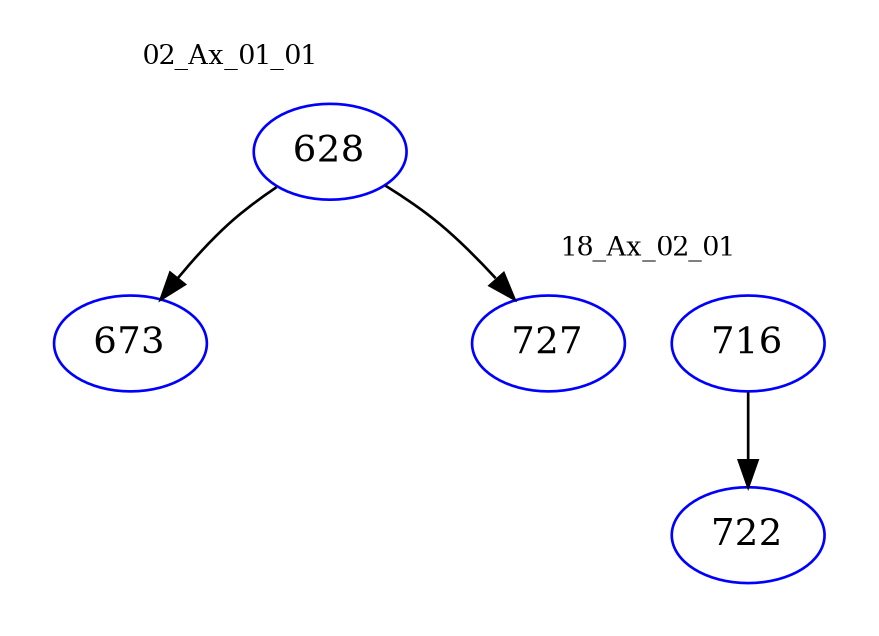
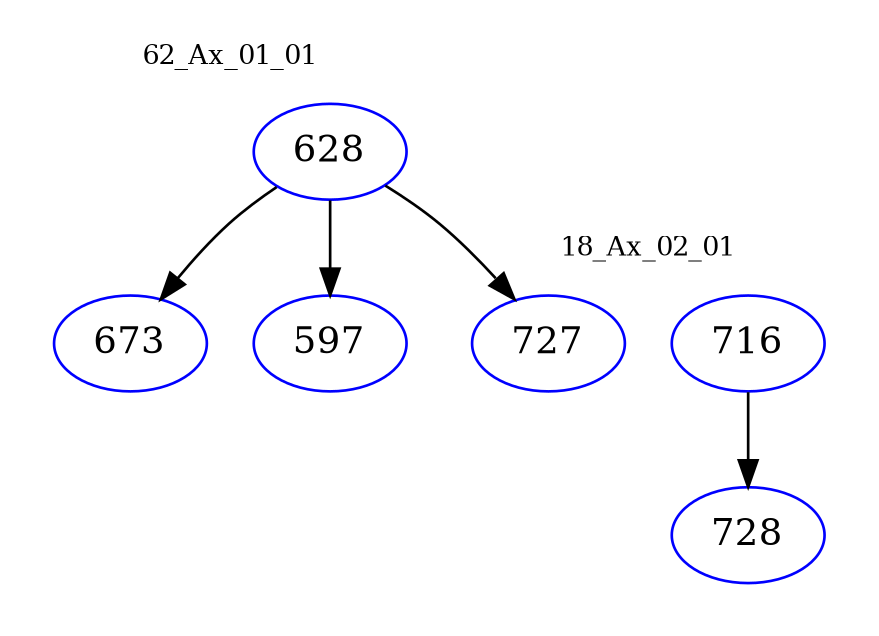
  digraph {
    node [color=blue]
    edge [color=black]
    n1 [label=628]
    n2 [label=673]
+   n3 [label=597]
    n4 [label=716]
-   n5 [label=722]
+   n5 [label=728]
    n6 [label=727]
    subgraph cluster_1 {
      color=white
      fontsize=10
-     label="02_Ax_01_01"
+     label="62_Ax_01_01"
      n1
      n2
+     n3
    }
    subgraph cluster_2 {
      color=white
      fontsize=10
      label="18_Ax_02_01"
      n4
      n5
      n6
    }
    n1 -> n2
+   n1 -> n3
    n1 -> n6
    n4 -> n5
  }
